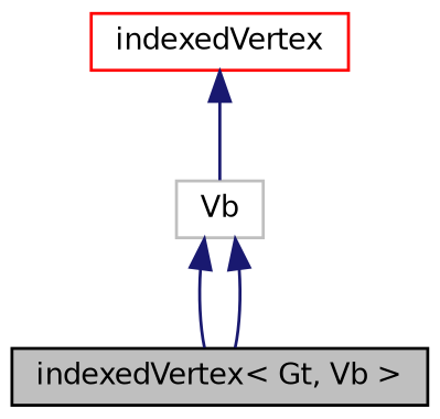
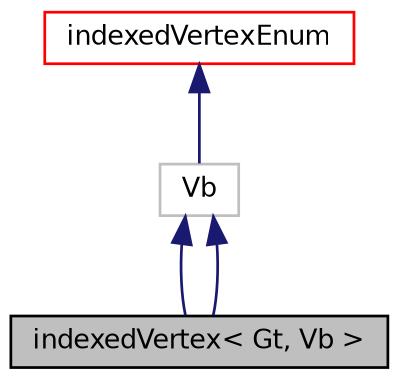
  digraph {
    node [fontname=Helvetica fontsize=10 shape=record]
    edge [color=midnightblue dir=back fontname=Helvetica fontsize=10 labelfontname=Helvetica labelfontsize=10 style=solid]
    n1 [color=black fillcolor=grey75 fontcolor=black height=0.2 label="indexedVertex\< Gt, Vb \>" style=filled width=0.4]
    n2 [color=grey75 height=0.2 label=Vb width=0.4]
-   n3 [color=red height=0.2 label=indexedVertex width=0.4]
+   n3 [color=red height=0.2 label=indexedVertexEnum width=0.4]
    n2 -> n1
    n2 -> n1
    n3 -> n2
  }
